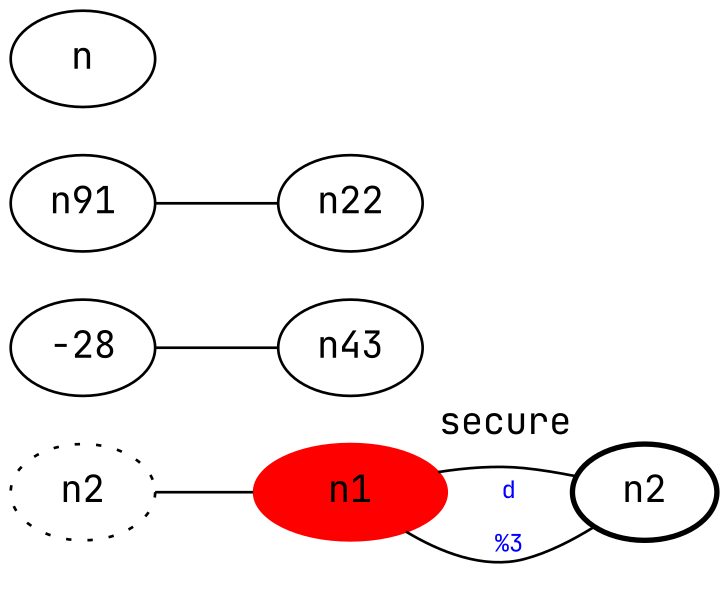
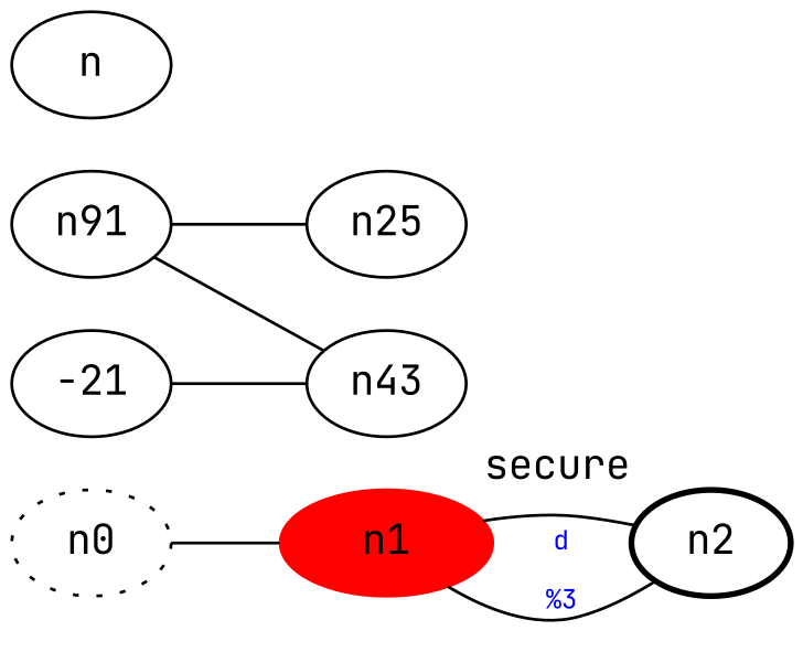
  graph {
    fontcolor=blue
    fontname="JetBrains Mono"
    rankdir=LR
    node [fontname="JetBrains Mono"]
    edge [fontname="JetBrains Mono"]
    n1 [color=red height="󠀦1" style=filled width=1]
    n2 [style=bold xlabel=secure]
-   n0 [fillcolor="#123456" style=dotted label=n2]
+   n0 [fillcolor="#123456" style=dotted]
    n11 [label=n91]
-   n22
+   n22 [label=n25]
    n33 [label=n43]
    n
-   -21 [label=-28]
+   -21
    n1 -- n2
    n1 -- n2 [fontcolor=blue fontsize=9 label="d\n\l\G"]
    n0 -- n1
    n11 -- n22
+   n11 -- n33
    -21 -- n33
  }
